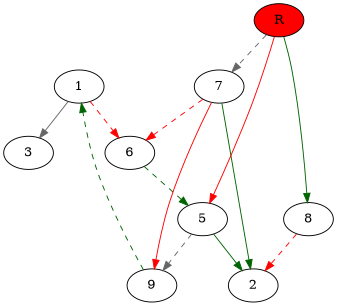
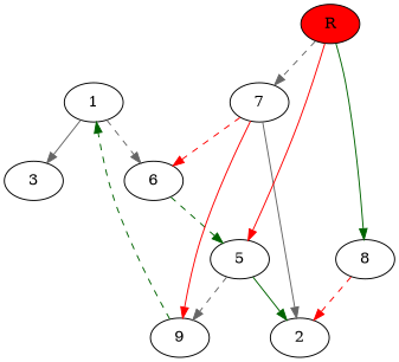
  digraph {
    edge [color=red style=dashed]
    1
    3
    6
    5
    n5 [label=9]
    2
    7
    8
    R [fillcolor="#ff0000" style=filled]
    1 -> 3 [color=gray40 style=solid]
-   1 -> 6
+   1 -> 6 [color=gray40]
    6 -> 5 [color=darkgreen]
    5 -> n5 [color=gray40]
    5 -> 2 [color=darkgreen style=solid]
    n5 -> 1 [color=darkgreen]
    7 -> 6
    7 -> n5 [style=solid]
-   7 -> 2 [color=darkgreen style=solid]
+   7 -> 2 [color=gray40 style=solid]
    8 -> 2
    R -> 5 [style=solid]
    R -> 7 [color=gray40]
    R -> 8 [color=darkgreen style=solid]
  }
